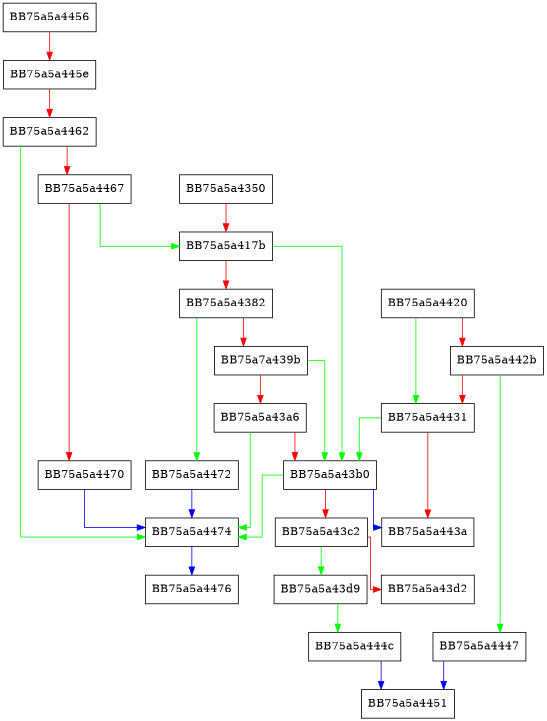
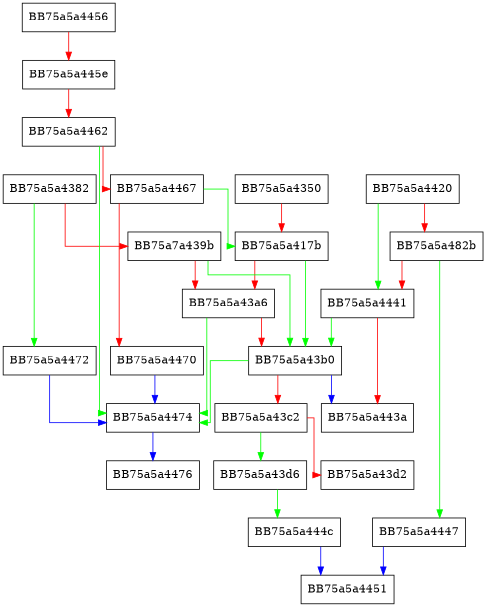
  digraph {
    splines=ortho
    node [shape=box]
    edge [color=red]
    n1 [label=BB75a5a417b]
    BB75a5a4350
    BB75a5a43b0
    BB75a5a4382
    BB75a5a4474
    BB75a5a43c2
    BB75a5a443a
    BB75a5a4472
    n9 [label=BB75a7a439b]
    BB75a5a4476
-   BB75a5a43d6 [label=BB75a5a43d9]
+   BB75a5a43d6
    BB75a5a43d2
    BB75a5a43a6
    BB75a5a444c
    BB75a5a4451
    BB75a5a4420
-   BB75a5a4431
-   BB75a5a442b
+   BB75a5a4431 [label=BB75a5a4441]
+   BB75a5a442b [label=BB75a5a482b]
    BB75a5a4447
    BB75a5a445e
    BB75a5a4462
    BB75a5a4456
    BB75a5a4467
    BB75a5a4470
    n1 -> BB75a5a43b0 [color=green]
-   n1 -> BB75a5a4382
+   n1 -> BB75a5a43a6
    BB75a5a4350 -> n1
    BB75a5a43b0 -> BB75a5a4474 [color=green]
    BB75a5a43b0 -> BB75a5a43c2
    BB75a5a43b0 -> BB75a5a443a [color=blue]
    BB75a5a4382 -> BB75a5a4472 [color=green]
    BB75a5a4382 -> n9
    BB75a5a4474 -> BB75a5a4476 [color=blue]
    BB75a5a43c2 -> BB75a5a43d6 [color=green]
    BB75a5a43c2 -> BB75a5a43d2
    BB75a5a4472 -> BB75a5a4474 [color=blue]
    n9 -> BB75a5a43b0 [color=green]
    n9 -> BB75a5a43a6
    BB75a5a43d6 -> BB75a5a444c [color=green]
    BB75a5a43a6 -> BB75a5a43b0
    BB75a5a43a6 -> BB75a5a4474 [color=green]
    BB75a5a444c -> BB75a5a4451 [color=blue]
    BB75a5a4420 -> BB75a5a4431 [color=green]
    BB75a5a4420 -> BB75a5a442b
    BB75a5a4431 -> BB75a5a43b0 [color=green]
    BB75a5a4431 -> BB75a5a443a
    BB75a5a442b -> BB75a5a4431
    BB75a5a442b -> BB75a5a4447 [color=green]
    BB75a5a4447 -> BB75a5a4451 [color=blue]
    BB75a5a445e -> BB75a5a4462
    BB75a5a4462 -> BB75a5a4474 [color=green]
    BB75a5a4462 -> BB75a5a4467
    BB75a5a4456 -> BB75a5a445e
    BB75a5a4467 -> n1 [color=green]
    BB75a5a4467 -> BB75a5a4470
    BB75a5a4470 -> BB75a5a4474 [color=blue]
  }
